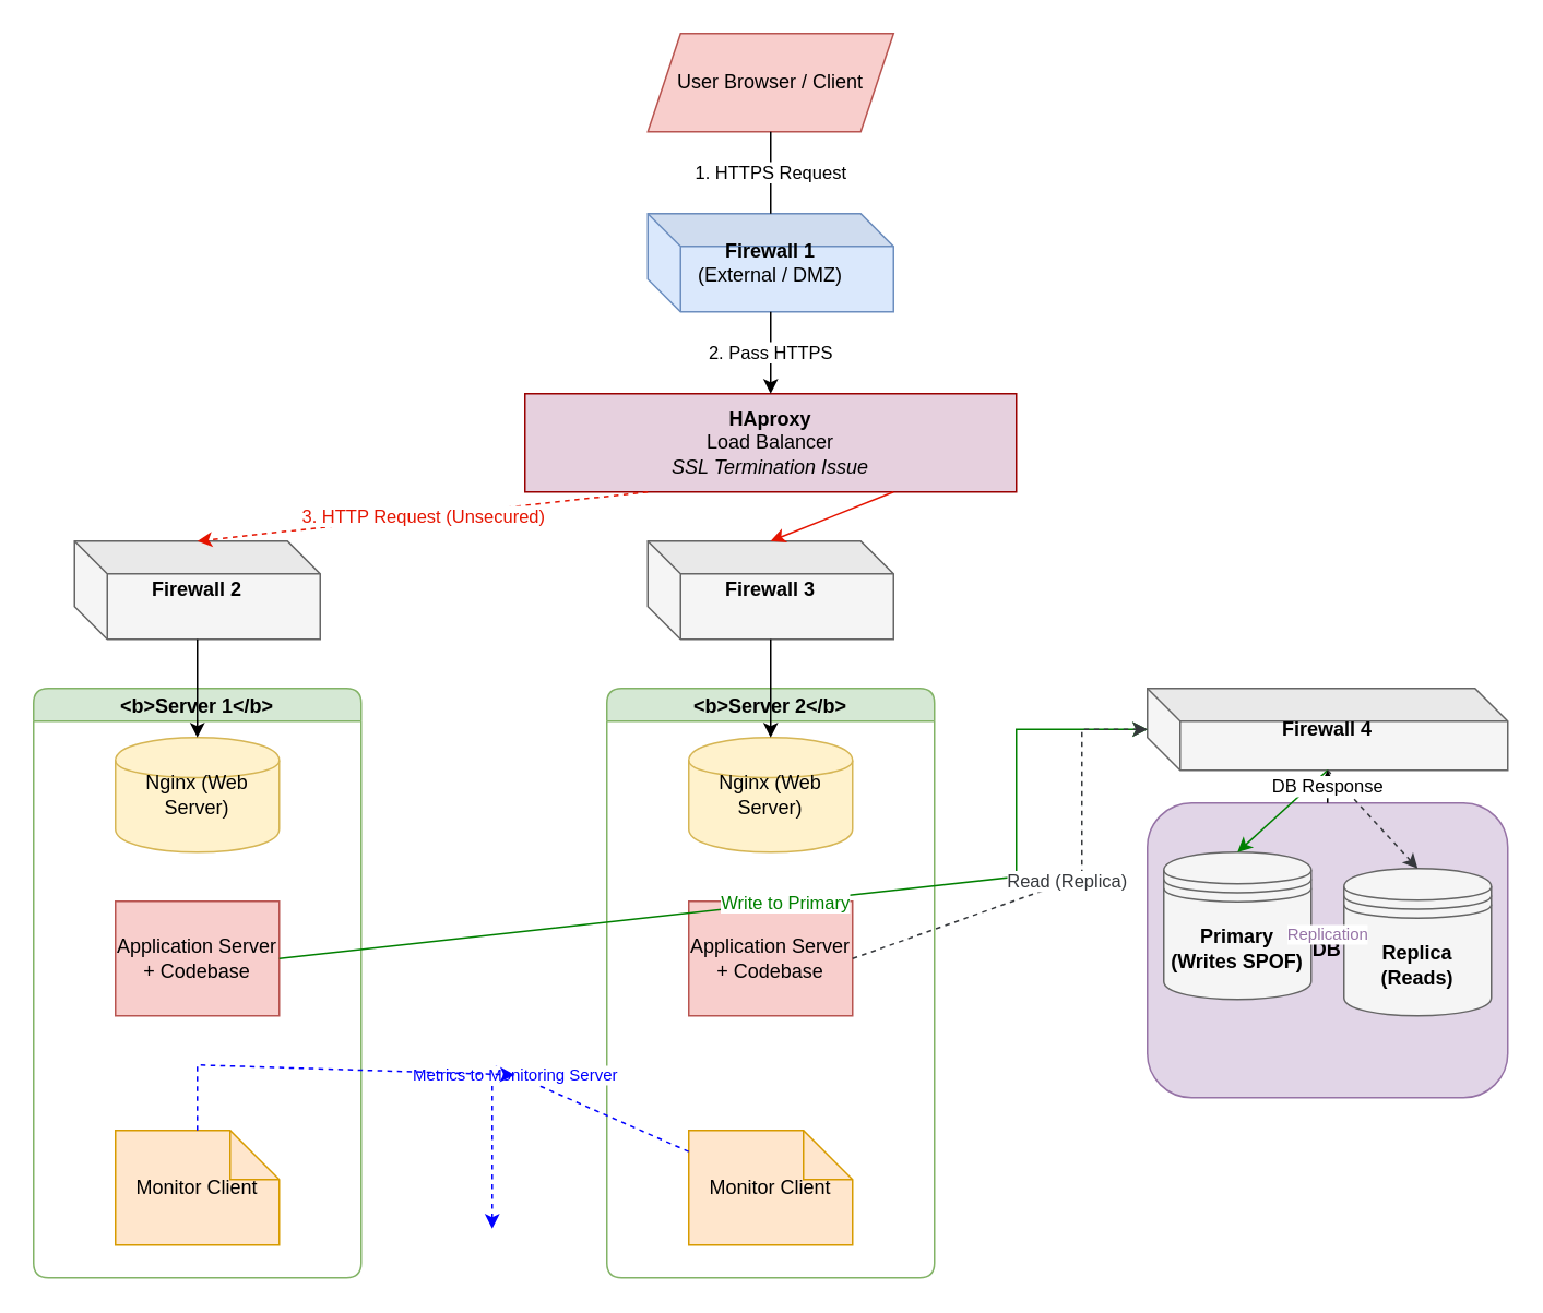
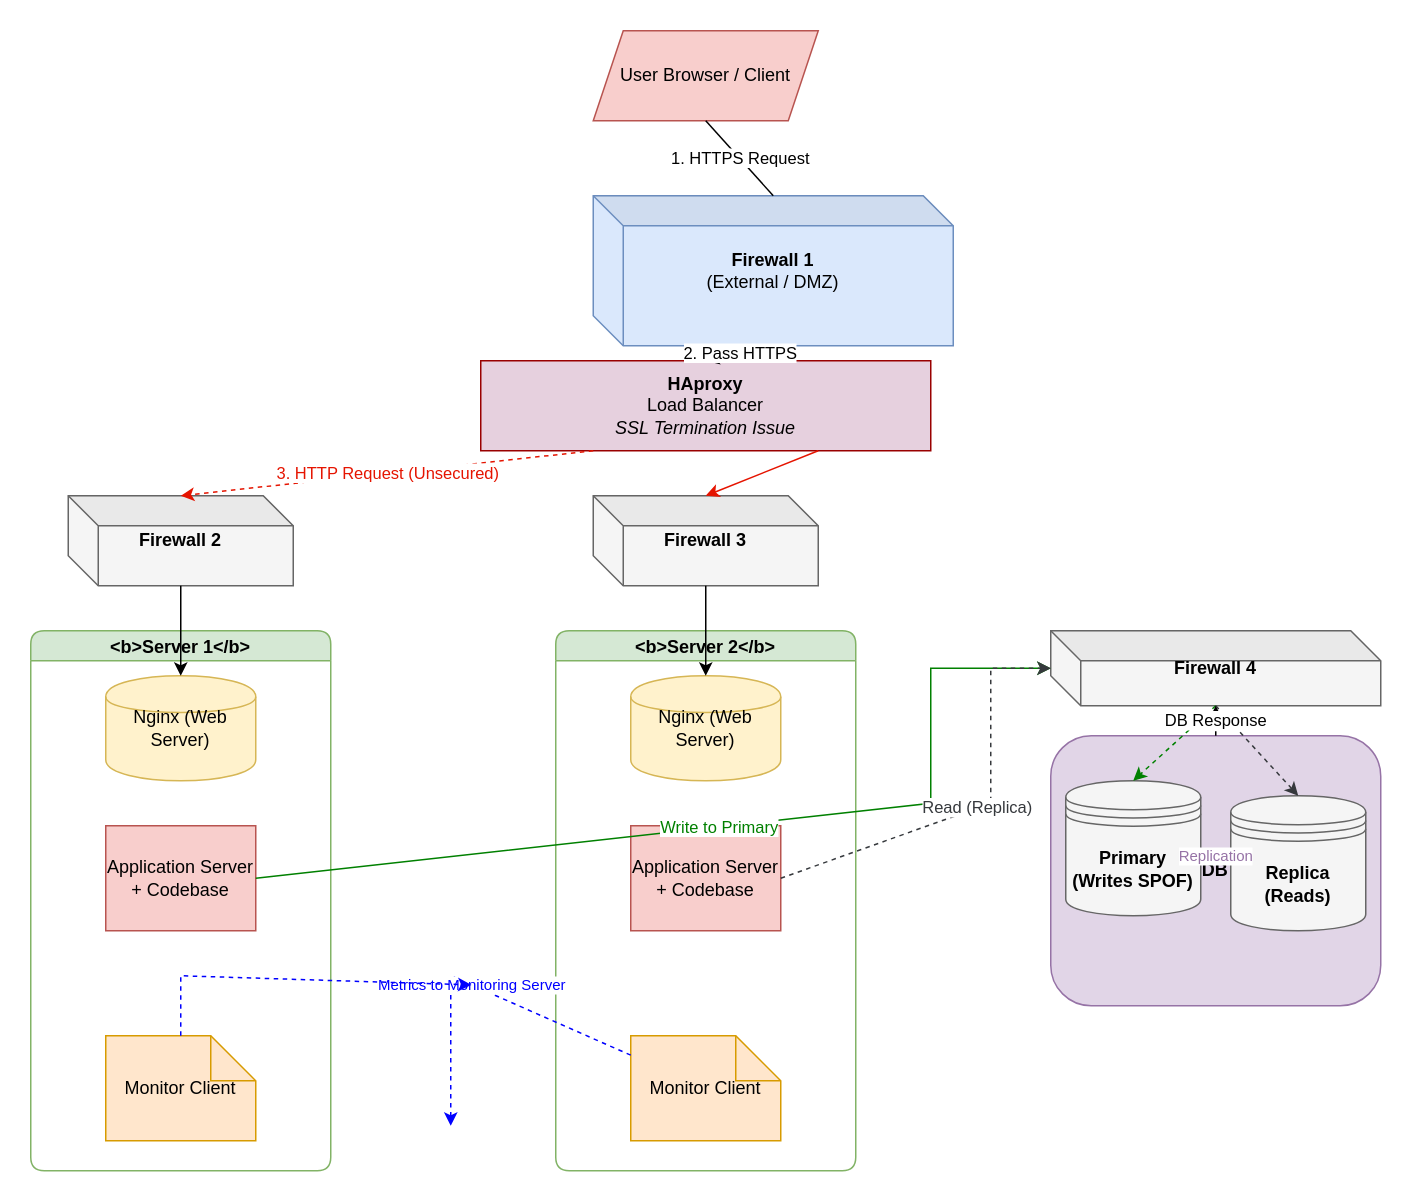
  <mxCell id="0" />
  <mxCell id="1" parent="0" />
  <mxCell id="2" value="User Browser / Client" style="shape=parallelogram;perimeter=parallelogramPerimeter;whiteSpace=wrap;html=1;fixedSize=1;fillColor=#f8cecc;strokeColor=#b85450;" vertex="1" parent="1"><mxGeometry x="395" y="20" width="150" height="60" as="geometry" /></mxCell>
- <mxCell id="3" value="&lt;b&gt;Firewall 1&lt;/b&gt;&lt;br&gt;(External / DMZ)" style="shape=cube;whiteSpace=wrap;html=1;boundedLbl=0;backgroundOutline=1;darkOpacity=0.05;fillColor=#dae8fc;strokeColor=#6c8ebf;" vertex="1" parent="1"><mxGeometry x="395" y="130" width="150" height="60" as="geometry" /></mxCell>
+ <mxCell id="3" value="&lt;b&gt;Firewall 1&lt;/b&gt;&lt;br&gt;(External / DMZ)" style="shape=cube;whiteSpace=wrap;html=1;boundedLbl=0;backgroundOutline=1;darkOpacity=0.05;fillColor=#dae8fc;strokeColor=#6c8ebf;" vertex="1" parent="1"><mxGeometry x="395" y="130" width="240" height="100" as="geometry" /></mxCell>
  <mxCell id="4" value="&lt;b&gt;HAproxy&lt;/b&gt;&lt;br&gt;Load Balancer&lt;br&gt;&lt;i&gt;SSL Termination Issue&lt;/i&gt;" style="shape=rect;whiteSpace=wrap;html=1;fillColor=#e6d0de;strokeColor=#990000;fontColor=#000000;" vertex="1" parent="1"><mxGeometry x="320" y="240" width="300" height="60" as="geometry" /></mxCell>
  <mxCell id="5" value="&lt;b&gt;Server 1&lt;/b&gt;" style="swimlane;startSize=20;fillColor=#d5e8d4;strokeColor=#82b366;rounded=1;" vertex="1" parent="1"><mxGeometry x="20" y="420" width="200" height="360" as="geometry" /></mxCell>
  <mxCell id="6" value="&lt;b&gt;Server 2&lt;/b&gt;" style="swimlane;startSize=20;fillColor=#d5e8d4;strokeColor=#82b366;rounded=1;" vertex="1" parent="1"><mxGeometry x="370" y="420" width="200" height="360" as="geometry" /></mxCell>
  <mxCell id="7" value="&lt;b&gt;Firewall 2&lt;/b&gt;" style="shape=cube;whiteSpace=wrap;html=1;boundedLbl=0;backgroundOutline=1;darkOpacity=0.05;fillColor=#f5f5f5;strokeColor=#666666;" vertex="1" parent="1"><mxGeometry x="45" y="330" width="150" height="60" as="geometry" /></mxCell>
  <mxCell id="8" value="&lt;b&gt;Firewall 3&lt;/b&gt;" style="shape=cube;whiteSpace=wrap;html=1;boundedLbl=0;backgroundOutline=1;darkOpacity=0.05;fillColor=#f5f5f5;strokeColor=#666666;" vertex="1" parent="1"><mxGeometry x="395" y="330" width="150" height="60" as="geometry" /></mxCell>
  <mxCell id="9" value="Nginx (Web Server)" style="shape=cylinder;whiteSpace=wrap;html=1;fillColor=#fff2cc;strokeColor=#d6b655;" vertex="1" parent="5"><mxGeometry x="50" y="30" width="100" height="70" as="geometry" /></mxCell>
  <mxCell id="10" value="Application Server + Codebase" style="shape=box;whiteSpace=wrap;html=1;fillColor=#f8cecc;strokeColor=#b85450;" vertex="1" parent="5"><mxGeometry x="50" y="130" width="100" height="70" as="geometry" /></mxCell>
  <mxCell id="11" value="Monitor Client" style="shape=note;whiteSpace=wrap;html=1;fillColor=#ffe6cc;strokeColor=#d79b00;" vertex="1" parent="5"><mxGeometry x="50" y="270" width="100" height="70" as="geometry" /></mxCell>
  <mxCell id="12" value="Nginx (Web Server)" style="shape=cylinder;whiteSpace=wrap;html=1;fillColor=#fff2cc;strokeColor=#d6b655;" vertex="1" parent="6"><mxGeometry x="50" y="30" width="100" height="70" as="geometry" /></mxCell>
  <mxCell id="13" value="Application Server + Codebase" style="shape=box;whiteSpace=wrap;html=1;fillColor=#f8cecc;strokeColor=#b85450;" vertex="1" parent="6"><mxGeometry x="50" y="130" width="100" height="70" as="geometry" /></mxCell>
  <mxCell id="14" value="Monitor Client" style="shape=note;whiteSpace=wrap;html=1;fillColor=#ffe6cc;strokeColor=#d79b00;" vertex="1" parent="6"><mxGeometry x="50" y="270" width="100" height="70" as="geometry" /></mxCell>
  <mxCell id="15" value="&lt;b&gt;MySQL DB Cluster&lt;/b&gt;" style="rounded=1;whiteSpace=wrap;html=1;fillColor=#e1d5e7;strokeColor=#9673a6;fontSize=12;" vertex="1" parent="1"><mxGeometry x="700" y="490" width="220" height="180" as="geometry" /></mxCell>
  <mxCell id="16" value="&lt;b&gt;Primary (Writes SPOF)&lt;/b&gt;" style="shape=datastore;whiteSpace=wrap;html=1;fillColor=#f5f5f5;strokeColor=#666666;" vertex="1" parent="15"><mxGeometry x="10" y="30" width="90" height="90" as="geometry" /></mxCell>
  <mxCell id="17" value="&lt;b&gt;Replica (Reads)&lt;/b&gt;" style="shape=datastore;whiteSpace=wrap;html=1;fillColor=#f5f5f5;strokeColor=#666666;" vertex="1" parent="15"><mxGeometry x="120" y="40" width="90" height="90" as="geometry" /></mxCell>
  <mxCell id="18" value="Replication" style="endArrow=classic;html=1;rounded=0;dashed=1;entryX=0;entryY=0.5;entryDx=0;entryDy=0;exitX=1;exitY=0.5;exitDx=0;exitDy=0;strokeColor=#9673a6;fontColor=#9673a6;fontSize=10;" edge="1" parent="15" source="16" target="17"><mxGeometry width="50" height="50" relative="1" as="geometry"><mxPoint x="100" y="85" as="sourcePoint" /><mxPoint x="120" y="85" as="targetPoint" /></mxGeometry></mxCell>
  <mxCell id="19" value="&lt;b&gt;Firewall 4&lt;/b&gt;" style="shape=cube;whiteSpace=wrap;html=1;boundedLbl=0;backgroundOutline=1;darkOpacity=0.05;fillColor=#f5f5f5;strokeColor=#666666;" vertex="1" parent="1"><mxGeometry x="700" y="420" width="220" height="50" as="geometry" /></mxCell>
  <mxCell id="20" value="1. HTTPS Request" style="endArrow=none;html=1;rounded=0;exitX=0.5;exitY=1;entryX=0.5;entryY=0;" edge="1" parent="1" source="2" target="3"><mxGeometry width="50" height="50" relative="1" as="geometry"><mxPoint x="470" y="80" as="sourcePoint" /><mxPoint x="470" y="130" as="targetPoint" /></mxGeometry></mxCell>
  <mxCell id="21" value="2. Pass HTTPS" style="endArrow=classic;html=1;rounded=0;exitX=0.5;exitY=1;entryX=0.5;entryY=0;" edge="1" parent="1" source="3" target="4"><mxGeometry width="50" height="50" relative="1" as="geometry"><mxPoint x="470" y="190" as="sourcePoint" /><mxPoint x="470" y="240" as="targetPoint" /></mxGeometry></mxCell>
  <mxCell id="22" value="3. HTTP Request (Unsecured)" style="endArrow=classic;html=1;rounded=0;entryX=0.5;entryY=0;exitX=0.25;exitY=1;exitDx=0;exitDy=0;strokeColor=#e51400;fontColor=#e51400;dashed=1;" edge="1" parent="1" source="4" target="7"><mxGeometry width="50" height="50" relative="1" as="geometry"><mxPoint x="395" y="300" as="sourcePoint" /><mxPoint x="120" y="330" as="targetPoint" /></mxGeometry></mxCell>
  <mxCell id="23" value="" style="endArrow=classic;html=1;rounded=0;entryX=0.5;entryY=0;exitX=0.75;exitY=1;exitDx=0;exitDy=0;strokeColor=#e51400;" edge="1" parent="1" source="4" target="8"><mxGeometry width="50" height="50" relative="1" as="geometry"><mxPoint x="545" y="300" as="sourcePoint" /><mxPoint x="470" y="330" as="targetPoint" /></mxGeometry></mxCell>
  <mxCell id="24" value="" style="endArrow=classic;html=1;rounded=0;exitX=0.5;exitY=1;entryX=0.5;entryY=0;" edge="1" parent="1" source="7" target="9"><mxGeometry width="50" height="50" relative="1" as="geometry"><mxPoint x="120" y="390" as="sourcePoint" /><mxPoint x="120" y="450" as="targetPoint" /></mxGeometry></mxCell>
  <mxCell id="25" value="" style="endArrow=classic;html=1;rounded=0;exitX=0.5;exitY=1;entryX=0.5;entryY=0;" edge="1" parent="1" source="8" target="12"><mxGeometry width="50" height="50" relative="1" as="geometry"><mxPoint x="470" y="390" as="sourcePoint" /><mxPoint x="470" y="450" as="targetPoint" /></mxGeometry></mxCell>
  <mxCell id="26" value="Write to Primary" style="endArrow=classic;html=1;rounded=0;exitX=1;exitY=0.5;entryX=0;entryY=0.5;strokeColor=#008000;fontColor=#008000;" edge="1" parent="1" source="10" target="19"><mxGeometry width="50" height="50" relative="1" as="geometry"><mxPoint x="170" y="520" as="sourcePoint" /><mxPoint x="700" y="450" as="targetPoint" /><Array as="points"><mxPoint x="620" y="535" /><mxPoint x="620" y="445" /></Array></mxGeometry></mxCell>
  <mxCell id="27" value="Read (Replica)" style="endArrow=classic;html=1;rounded=0;exitX=1;exitY=0.5;entryX=0;entryY=0.5;dashed=1;strokeColor=#36393d;fontColor=#36393d;" edge="1" parent="1" source="13" target="19"><mxGeometry width="50" height="50" relative="1" as="geometry"><mxPoint x="520" y="520" as="sourcePoint" /><mxPoint x="700" y="445" as="targetPoint" /><Array as="points"><mxPoint x="660" y="535" /><mxPoint x="660" y="445" /></Array></mxGeometry></mxCell>
- <mxCell id="28" value="" style="endArrow=classic;html=1;rounded=0;exitX=0.5;exitY=1;entryX=0.5;entryY=0;strokeColor=#008000;" edge="1" parent="1" source="19" target="16"><mxGeometry width="50" height="50" relative="1" as="geometry"><mxPoint x="750" y="470" as="sourcePoint" /><mxPoint x="750" y="530" as="targetPoint" /></mxGeometry></mxCell>
+ <mxCell id="28" value="" style="endArrow=classic;html=1;rounded=0;exitX=0.5;exitY=1;entryX=0.5;entryY=0;strokeColor=#008000;dashed=1;" edge="1" parent="1" source="19" target="16"><mxGeometry width="50" height="50" relative="1" as="geometry"><mxPoint x="750" y="470" as="sourcePoint" /><mxPoint x="750" y="530" as="targetPoint" /></mxGeometry></mxCell>
  <mxCell id="29" value="" style="endArrow=classic;html=1;rounded=0;exitX=0.5;exitY=1;entryX=0.5;entryY=0;dashed=1;strokeColor=#36393d;" edge="1" parent="1" source="19" target="17"><mxGeometry width="50" height="50" relative="1" as="geometry"><mxPoint x="860" y="470" as="sourcePoint" /><mxPoint x="860" y="530" as="targetPoint" /></mxGeometry></mxCell>
  <mxCell id="30" value="DB Response" style="endArrow=classic;html=1;rounded=0;exitX=0.5;exitY=0;entryX=0.5;entryY=1;dashed=1;" edge="1" parent="1" source="15" target="19"><mxGeometry width="50" height="50" relative="1" as="geometry"><mxPoint x="810" y="490" as="sourcePoint" /><mxPoint x="810" y="470" as="targetPoint" /></mxGeometry></mxCell>
  <mxCell id="31" value="Metrics to Monitoring Server" style="endArrow=classic;html=1;rounded=0;dashed=1;strokeColor=#0000ff;fontColor=#0000ff;fontSize=10;" edge="1" parent="1" source="14"><mxGeometry width="50" height="50" relative="1" as="geometry"><mxPoint x="520" y="670" as="sourcePoint" /><mxPoint x="300" y="750" as="targetPoint" /><Array as="points"><mxPoint x="300" y="650" /></Array></mxGeometry></mxCell>
  <mxCell id="32" value="" style="endArrow=classic;html=1;rounded=0;dashed=1;strokeColor=#0000ff;" edge="1" parent="1" source="11" target="31"><mxGeometry width="50" height="50" relative="1" as="geometry"><mxPoint x="120" y="670" as="sourcePoint" /><mxPoint x="300" y="750" as="targetPoint" /><Array as="points"><mxPoint x="120" y="650" /></Array></mxGeometry></mxCell>
